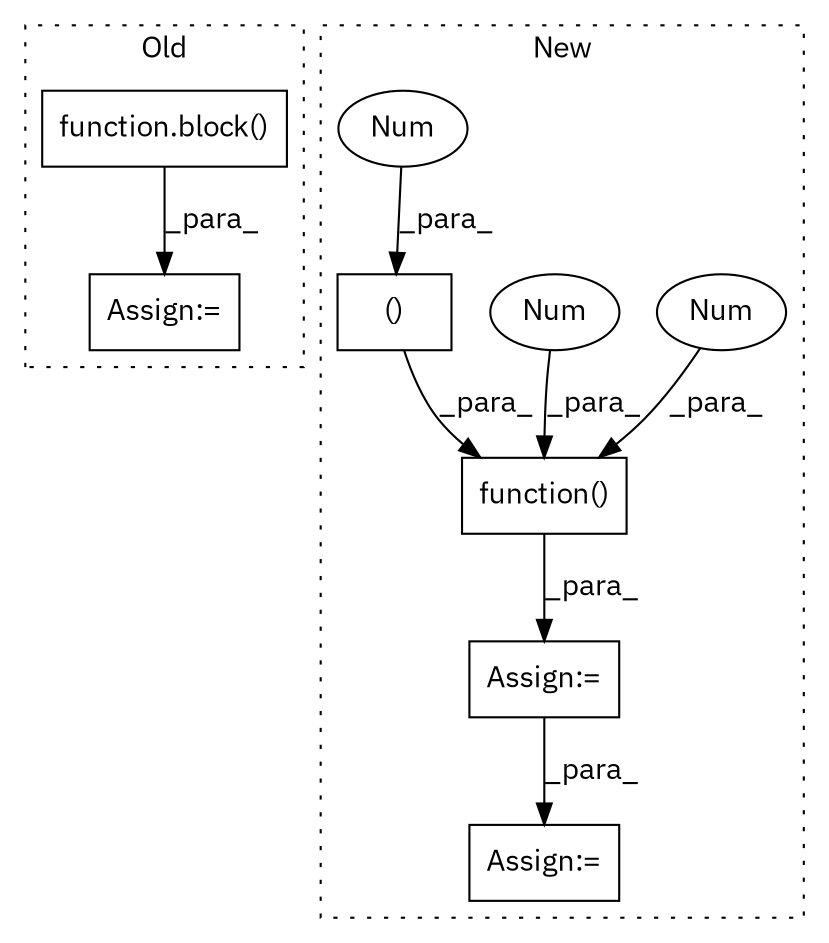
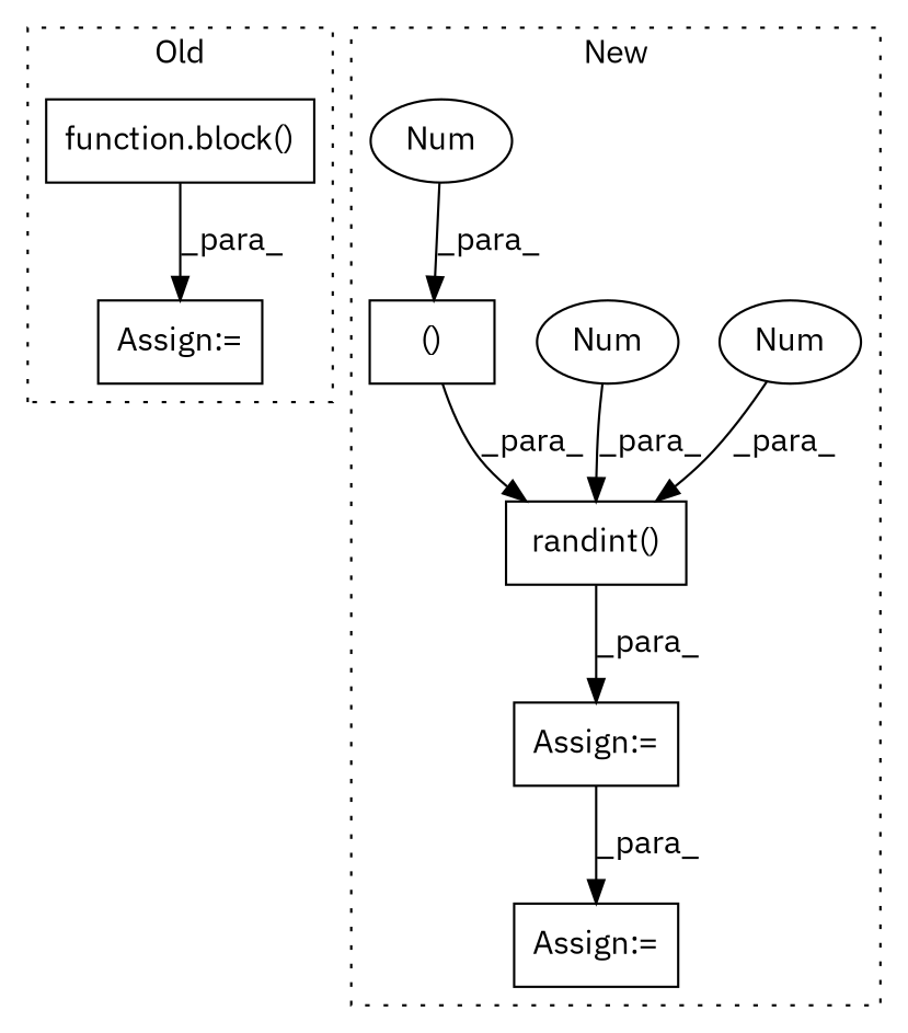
  digraph {
    fontname="IBM Plex Sans"
    node [a=68 l=3 shape=box fontname="IBM Plex Sans"]
    edge [fontname="IBM Plex Sans"]
    n1 [a=75 l="6,1" label="function.block()" s="3880,3887"]
    n2 [label="Assign:=" s=3877]
    n3 [a=54 l=0 label="()" s=4051]
-   n4 [a=75 l="14,1" label="function()" s="4024,4053"]
+   n4 [a=75 l="14,1" label="randint()" s="4024,4053"]
    n5 [a=76 l=2 label=Num s=4038 shape=ellipse]
    n6 [a=76 l=4 label=Num s=4042 shape=ellipse]
    n7 [a=76 l=2 label=Num s=4049 shape=ellipse]
    n8 [l=10 label="Assign:=" s=4149]
    n9 [label="Assign:=" s=4021]
    subgraph cluster_1 {
      label=Old
      style=dotted
      n1
      n2
    }
    subgraph cluster_2 {
      label=New
      style=dotted
      n3
      n4
      n5
      n6
      n7
      n8
      n9
    }
    n1 -> n2 [label=_para_]
    n3 -> n4 [label=_para_]
    n4 -> n9 [label=_para_]
    n5 -> n4 [label=_para_]
    n6 -> n4 [label=_para_]
    n7 -> n3 [label=_para_]
    n9 -> n8 [label=_para_]
  }
